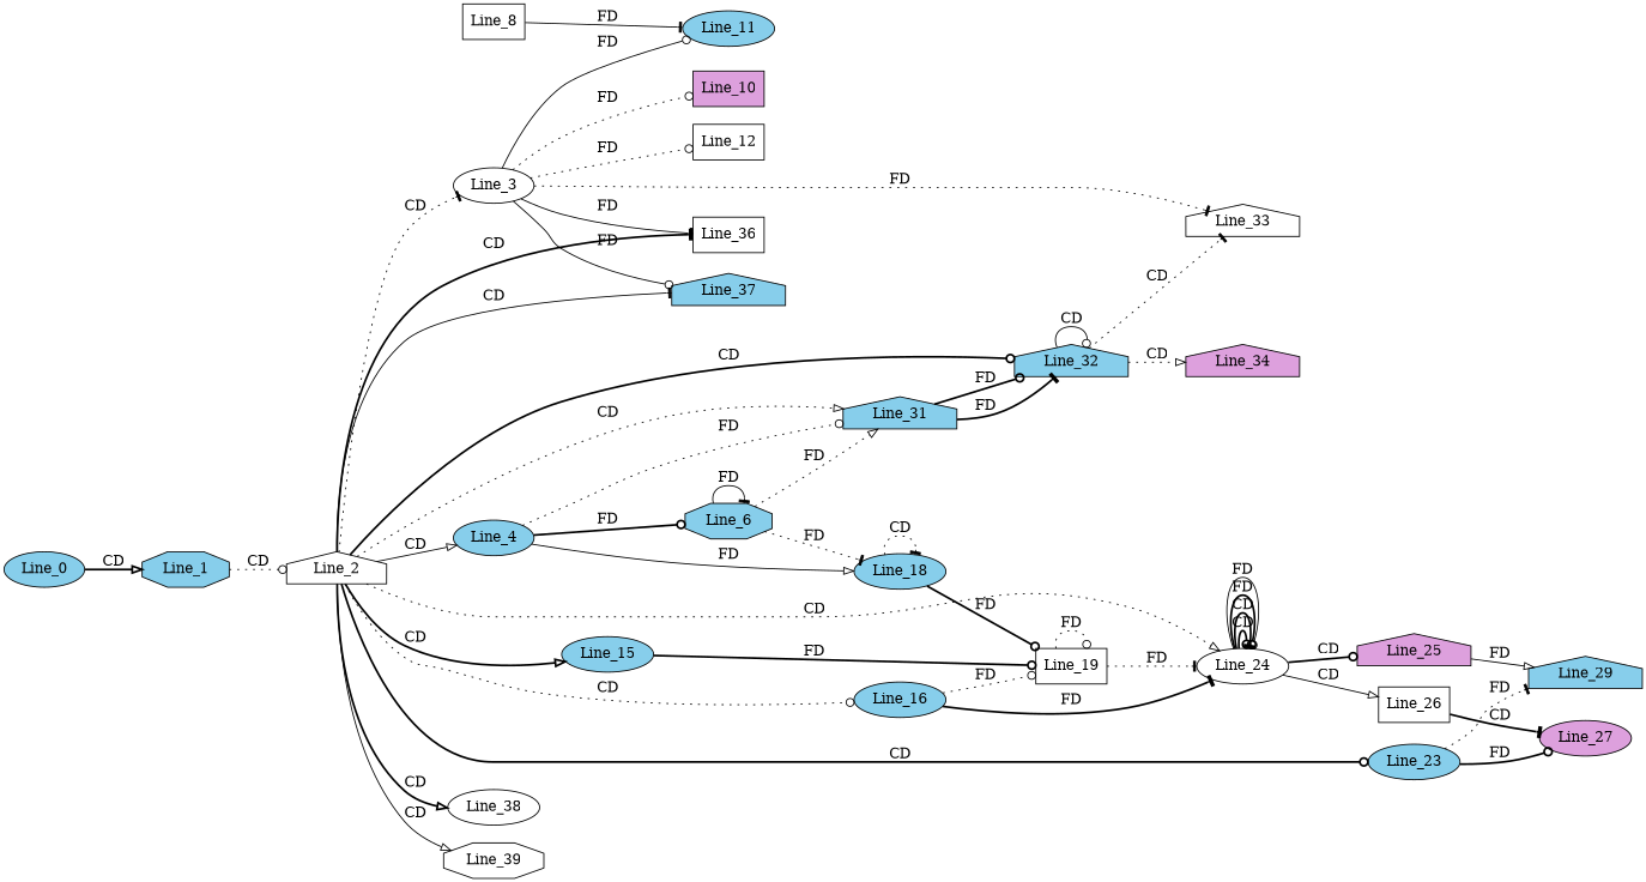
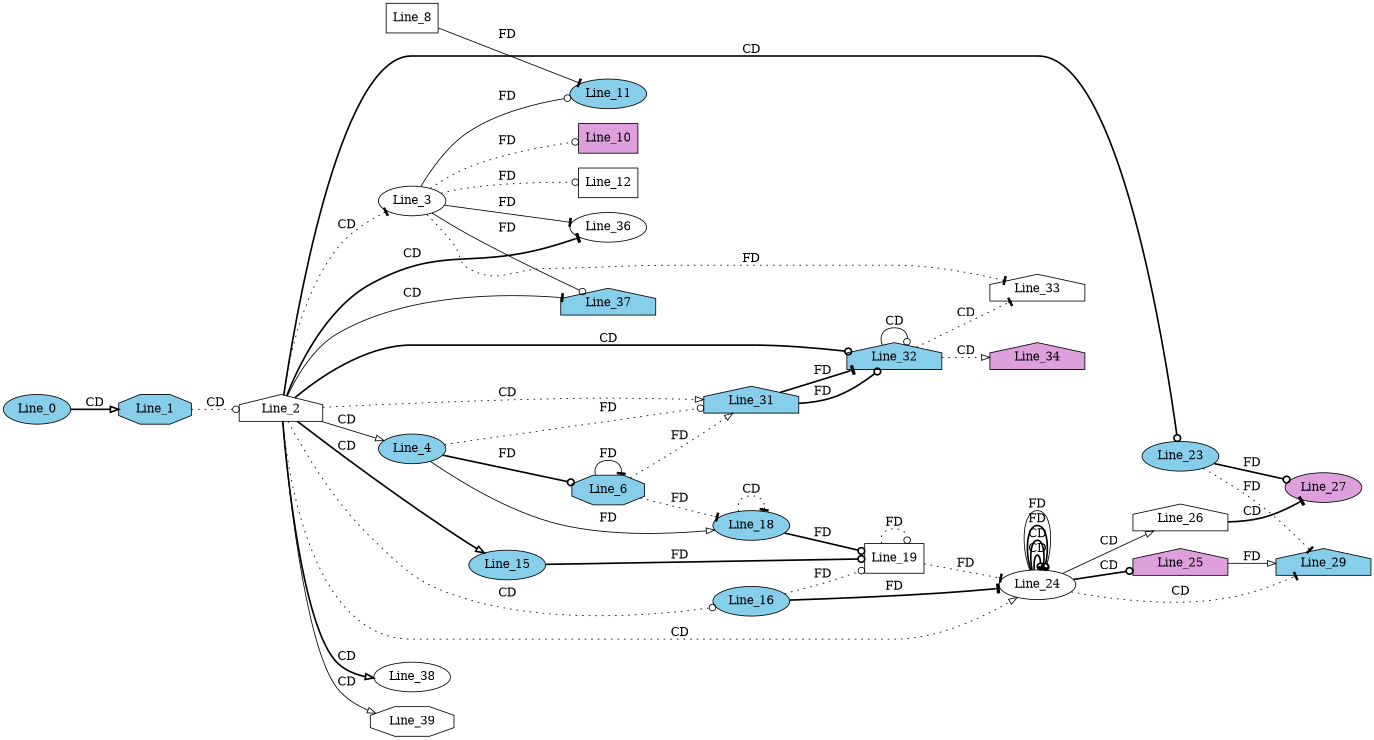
  digraph {
    rankdir=LR
    node [fillcolor=skyblue shape=ellipse style=filled]
    edge [arrowhead=odot style=dotted]
    Line_1 [shape=octagon]
    Line_0
    Line_2 [fillcolor=white shape=house]
    Line_3 [fillcolor=white]
    Line_4
    Line_15
    Line_16
    Line_23
    Line_24 [fillcolor=white]
    Line_31 [shape=house]
    Line_32 [shape=house]
-   Line_36 [fillcolor=white shape=box]
+   Line_36 [fillcolor=white]
    Line_37 [shape=house]
    Line_38 [fillcolor=white]
    Line_39 [fillcolor=white shape=octagon]
    Line_10 [fillcolor=plum shape=box]
    Line_11
    Line_12 [fillcolor=white shape=box]
    Line_33 [fillcolor=white shape=house]
    Line_6 [shape=octagon]
    Line_18
    Line_19 [fillcolor=white shape=box]
    Line_27 [fillcolor=plum]
    Line_29 [shape=house]
    Line_25 [fillcolor=plum shape=house]
-   Line_26 [fillcolor=white shape=box]
+   Line_26 [fillcolor=white shape=house]
    Line_34 [fillcolor=plum shape=house]
    Line_8 [fillcolor=white shape=box]
    Line_1 -> Line_2 [label=CD]
    Line_0 -> Line_1 [arrowhead=onormal label=CD style=bold]
    Line_2 -> Line_3 [arrowhead=tee label=CD]
    Line_2 -> Line_4 [arrowhead=onormal label=CD style=solid]
    Line_2 -> Line_15 [arrowhead=onormal label=CD style=bold]
    Line_2 -> Line_16 [label=CD]
    Line_2 -> Line_23 [label=CD style=bold]
    Line_2 -> Line_24 [arrowhead=onormal label=CD]
    Line_2 -> Line_31 [arrowhead=onormal label=CD]
    Line_2 -> Line_32 [label=CD style=bold]
    Line_2 -> Line_36 [arrowhead=tee label=CD style=bold]
    Line_2 -> Line_37 [arrowhead=tee label=CD style=solid]
    Line_2 -> Line_38 [arrowhead=onormal label=CD style=bold]
    Line_2 -> Line_39 [arrowhead=onormal label=CD style=solid]
    Line_3 -> Line_36 [arrowhead=tee label=FD style=solid]
    Line_3 -> Line_37 [label=FD style=solid]
    Line_3 -> Line_10 [label=FD]
    Line_3 -> Line_11 [label=FD style=solid]
    Line_3 -> Line_12 [label=FD]
    Line_3 -> Line_33 [arrowhead=tee label=FD]
    Line_4 -> Line_31 [label=FD]
    Line_4 -> Line_6 [label=FD style=bold]
    Line_4 -> Line_18 [arrowhead=onormal label=FD style=solid]
    Line_15 -> Line_19 [label=FD style=bold]
    Line_16 -> Line_24 [arrowhead=tee label=FD style=bold]
    Line_16 -> Line_19 [label=FD]
    Line_23 -> Line_27 [label=FD style=bold]
    Line_23 -> Line_29 [arrowhead=tee label=FD]
    Line_24 -> Line_24 [label=CD style=bold]
    Line_24 -> Line_24 [arrowhead=tee label=CD style=bold]
    Line_24 -> Line_24 [label=FD style=bold]
    Line_24 -> Line_24 [label=FD style=solid]
+   Line_24 -> Line_29 [arrowhead=tee label=CD]
    Line_24 -> Line_25 [label=CD style=bold]
    Line_24 -> Line_26 [arrowhead=onormal label=CD style=solid]
    Line_31 -> Line_32 [arrowhead=tee label=FD style=bold]
    Line_31 -> Line_32 [label=FD style=bold]
    Line_32 -> Line_32 [label=CD style=solid]
    Line_32 -> Line_33 [arrowhead=tee label=CD]
    Line_32 -> Line_34 [arrowhead=onormal label=CD]
    Line_6 -> Line_31 [arrowhead=onormal label=FD]
    Line_6 -> Line_6 [arrowhead=tee label=FD style=solid]
    Line_6 -> Line_18 [arrowhead=tee label=FD]
    Line_18 -> Line_18 [arrowhead=tee label=CD]
    Line_18 -> Line_19 [label=FD style=bold]
    Line_19 -> Line_24 [arrowhead=tee label=FD]
    Line_19 -> Line_19 [label=FD]
    Line_25 -> Line_29 [arrowhead=onormal label=FD style=solid]
    Line_26 -> Line_27 [arrowhead=tee label=CD style=bold]
    Line_8 -> Line_11 [arrowhead=tee label=FD style=solid]
  }
